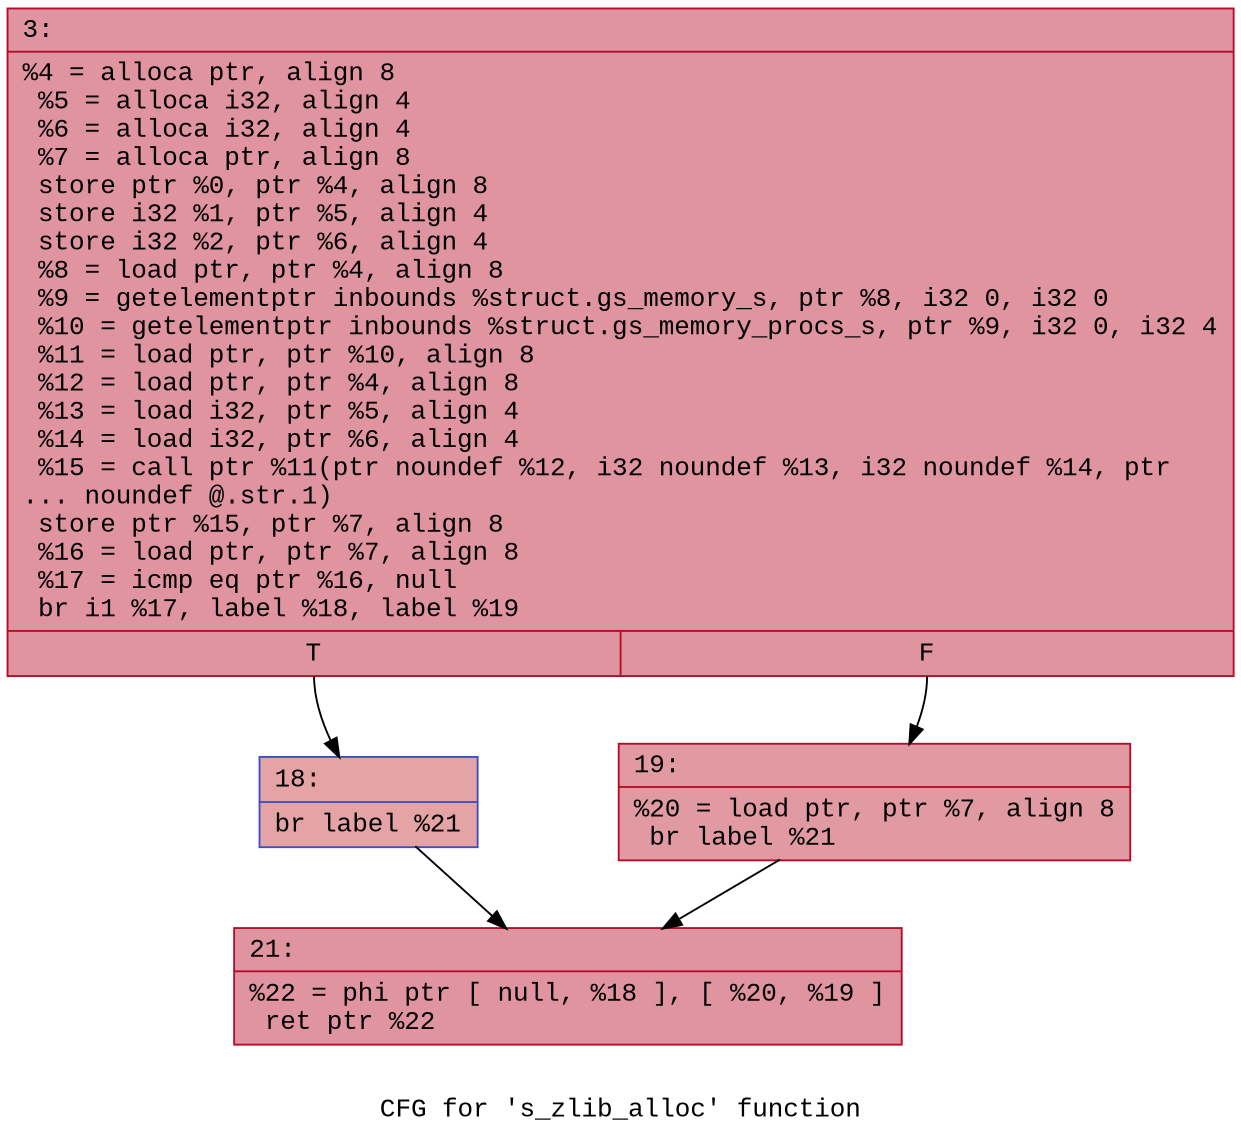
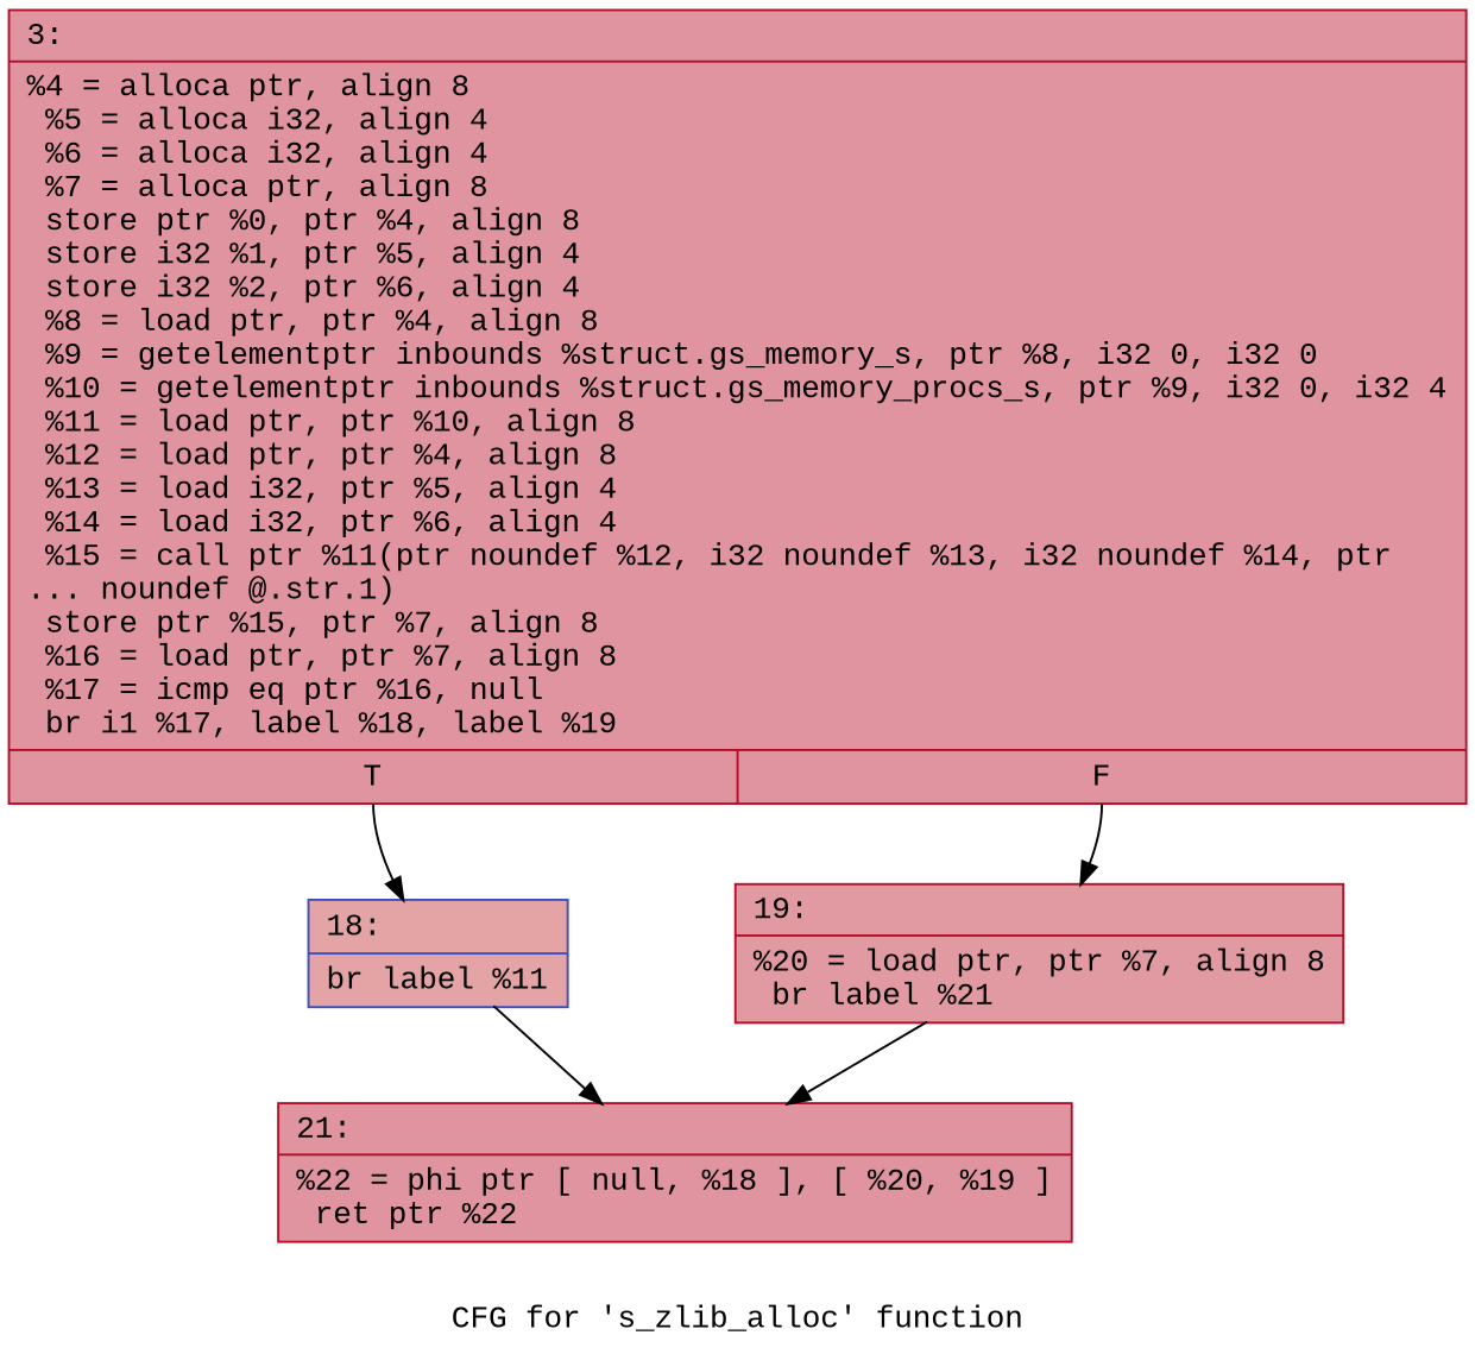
  digraph {
    label="CFG for 's_zlib_alloc' function"
    fontname="Liberation Mono"
    node [color="#b70d28ff" fillcolor="#b70d2870" fontname="Liberation Mono" shape=record style=filled]
    edge [fontname="Liberation Mono"]
    n1 [label="{3:\l|  %4 = alloca ptr, align 8\l  %5 = alloca i32, align 4\l  %6 = alloca i32, align 4\l  %7 = alloca ptr, align 8\l  store ptr %0, ptr %4, align 8\l  store i32 %1, ptr %5, align 4\l  store i32 %2, ptr %6, align 4\l  %8 = load ptr, ptr %4, align 8\l  %9 = getelementptr inbounds %struct.gs_memory_s, ptr %8, i32 0, i32 0\l  %10 = getelementptr inbounds %struct.gs_memory_procs_s, ptr %9, i32 0, i32 4\l  %11 = load ptr, ptr %10, align 8\l  %12 = load ptr, ptr %4, align 8\l  %13 = load i32, ptr %5, align 4\l  %14 = load i32, ptr %6, align 4\l  %15 = call ptr %11(ptr noundef %12, i32 noundef %13, i32 noundef %14, ptr\l... noundef @.str.1)\l  store ptr %15, ptr %7, align 8\l  %16 = load ptr, ptr %7, align 8\l  %17 = icmp eq ptr %16, null\l  br i1 %17, label %18, label %19\l|{<s0>T|<s1>F}}"]
-   n2 [color="#3d50c3ff" fillcolor="#c32e3170" label="{18:\l|  br label %21\l}"]
+   n2 [color="#3d50c3ff" fillcolor="#c32e3170" label="{18:\l|  br label %11\l}"]
    n3 [fillcolor="#bb1b2c70" label="{19:\l|  %20 = load ptr, ptr %7, align 8\l  br label %21\l}"]
    n4 [label="{21:\l|  %22 = phi ptr [ null, %18 ], [ %20, %19 ]\l  ret ptr %22\l}"]
    n1 -> n2 [tailport=s0]
    n1 -> n3 [tailport=s1]
    n2 -> n4
    n3 -> n4
  }
